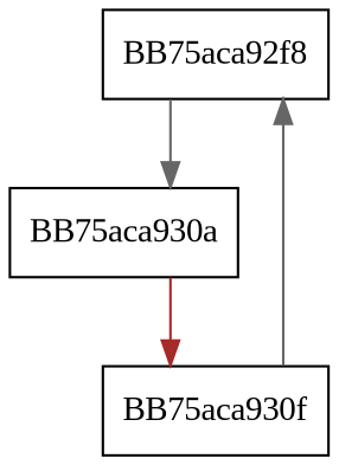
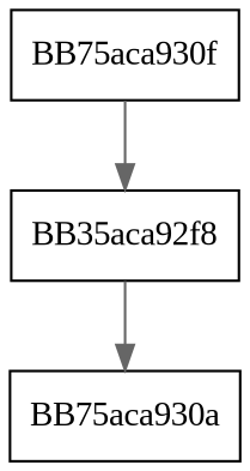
  digraph {
    fontname="Liberation Serif"
    splines=ortho
    node [fontname="Liberation Serif" shape=box]
    edge [color=gray40 fontname="Liberation Serif"]
-   BB75aca92f8
+   BB75aca92f8 [label=BB35aca92f8]
    BB75aca930a
    BB75aca930f
    BB75aca92f8 -> BB75aca930a
-   BB75aca930a -> BB75aca930f [color=brown]
    BB75aca930f -> BB75aca92f8
  }
